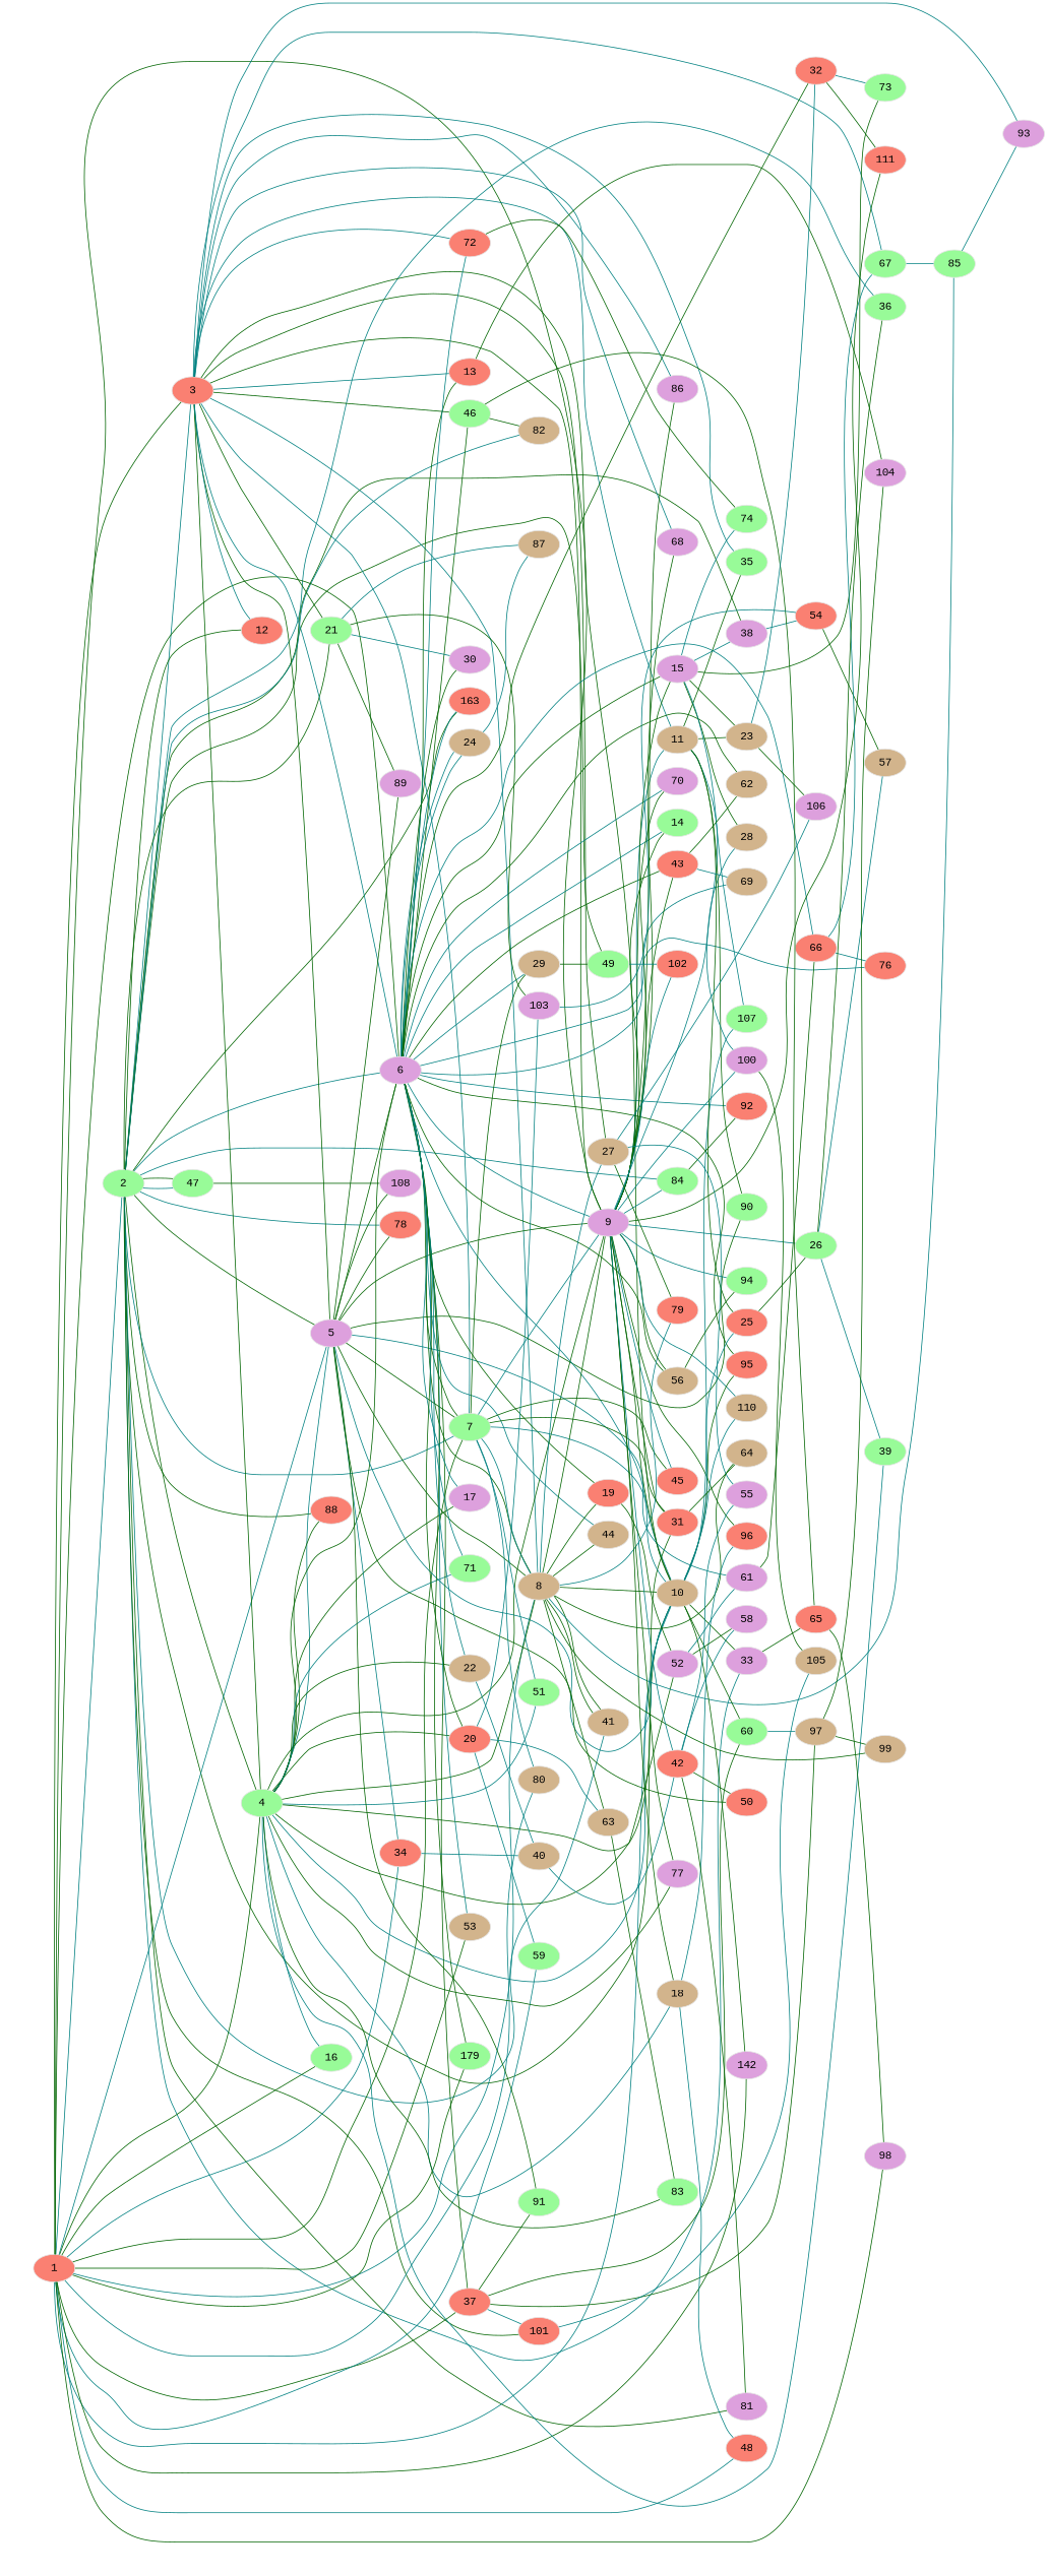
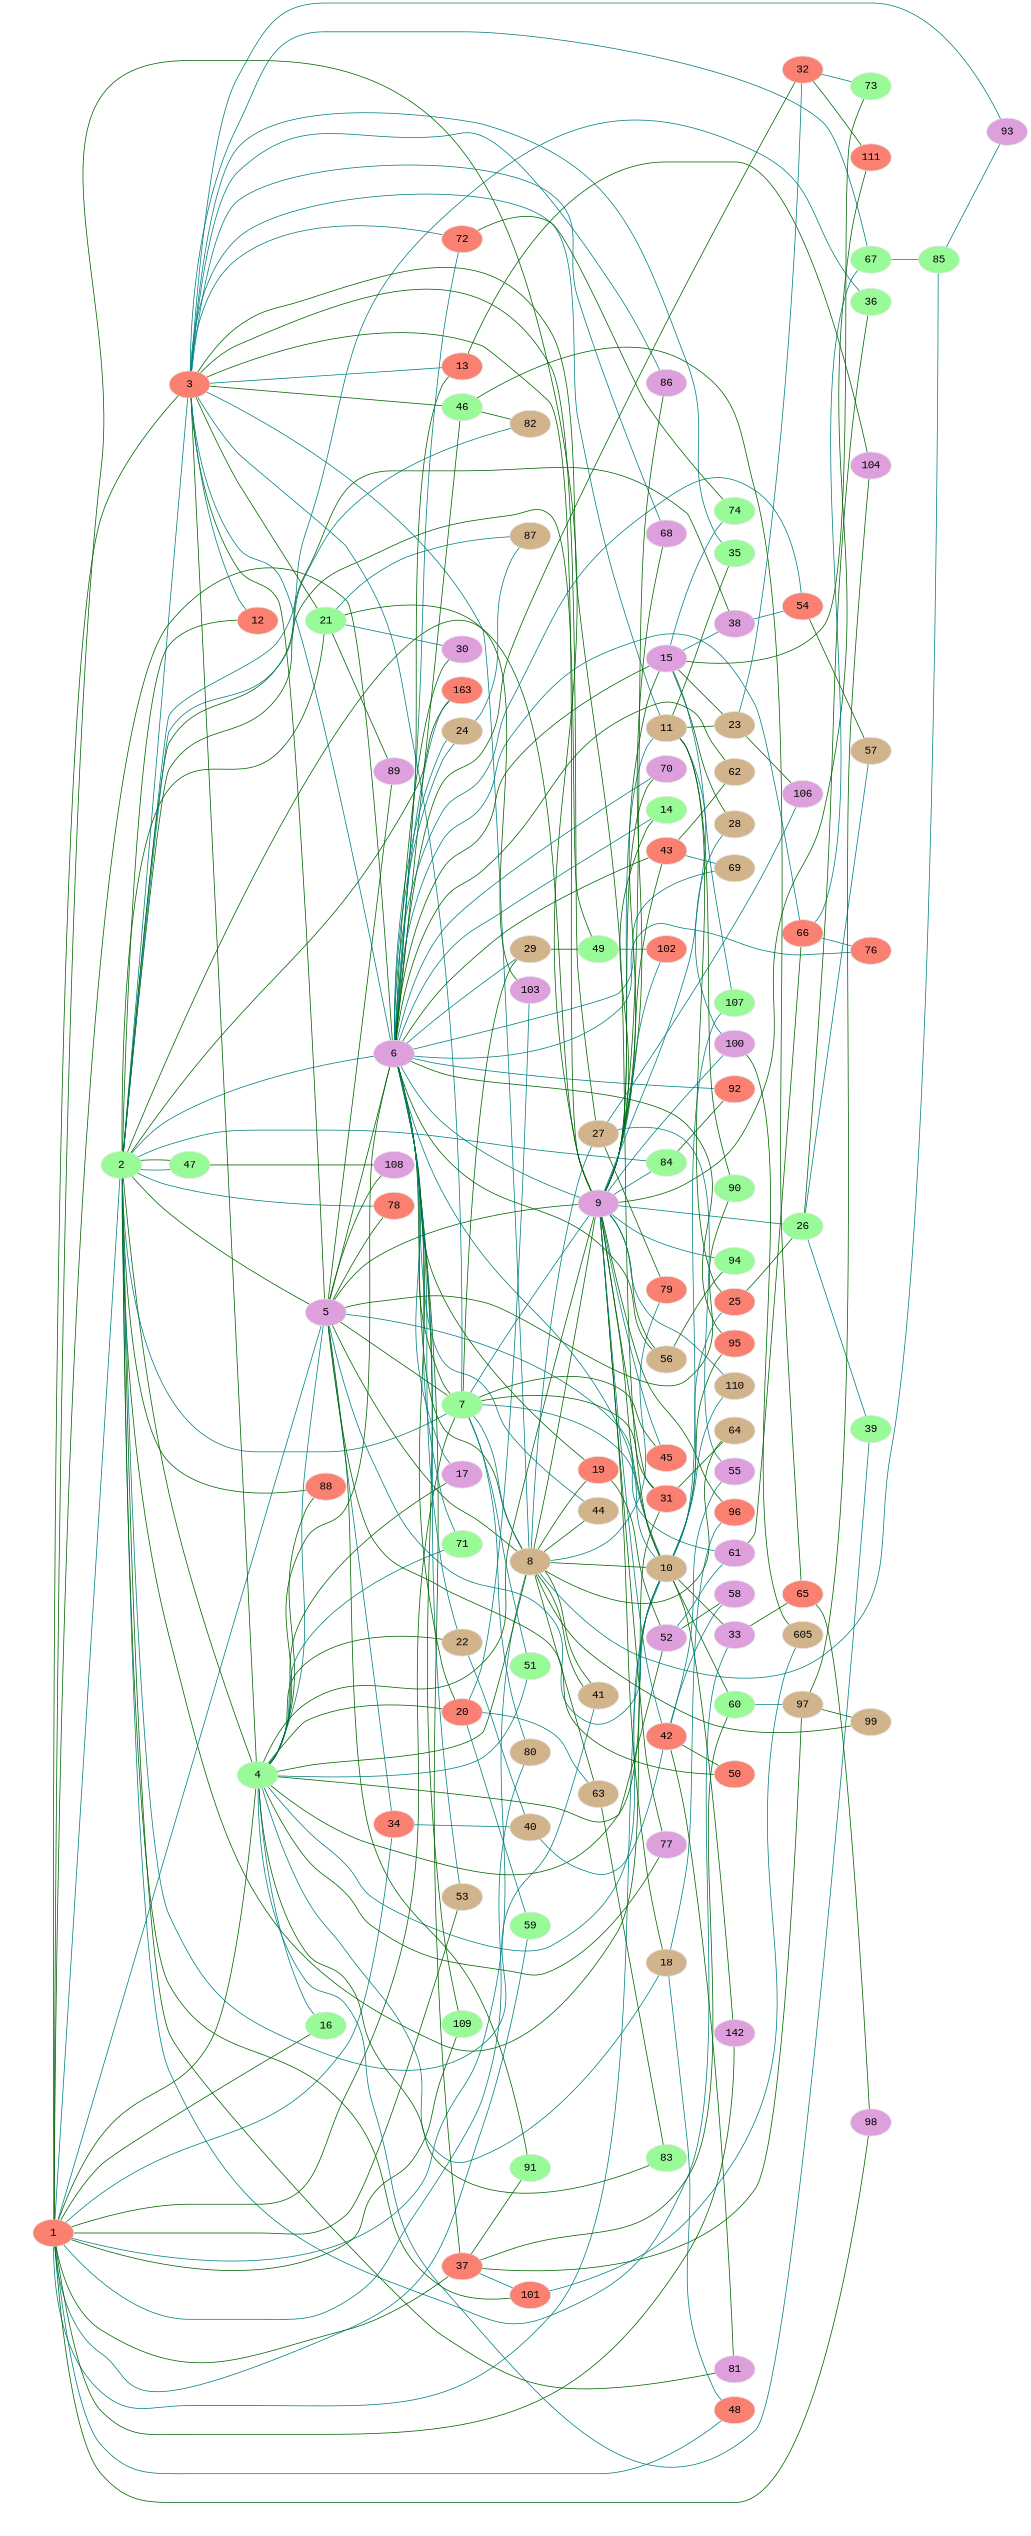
  graph {
    fontname="Liberation Mono"
    rankdir=LR
    node [color=gray90 fillcolor=salmon fontname="Liberation Mono" style=filled]
    edge [color=darkgreen fontname="Liberation Mono"]
    2 [fillcolor=palegreen]
    1
    3
    4 [fillcolor=palegreen]
    5 [fillcolor=plum]
    6 [fillcolor=plum]
    7 [fillcolor=palegreen]
    8 [fillcolor=tan]
    9 [fillcolor=plum]
    10 [fillcolor=tan]
    16 [fillcolor=palegreen]
    34
    37
    48
    53 [fillcolor=tan]
    59 [fillcolor=palegreen]
    80 [fillcolor=tan]
    98 [fillcolor=plum]
-   109 [fillcolor=palegreen label=179]
+   109 [fillcolor=palegreen]
    n20 [fillcolor=plum label=142]
    12
    21 [fillcolor=palegreen]
    33 [fillcolor=plum]
    36 [fillcolor=palegreen]
    38 [fillcolor=plum]
    47 [fillcolor=palegreen]
    49 [fillcolor=palegreen]
    78
    81 [fillcolor=plum]
    82 [fillcolor=tan]
    84 [fillcolor=palegreen]
    88
    101
    n34 [label=163]
    41 [fillcolor=tan]
    11 [fillcolor=tan]
    13
    27 [fillcolor=tan]
    35 [fillcolor=palegreen]
    46 [fillcolor=palegreen]
    67 [fillcolor=palegreen]
    68 [fillcolor=plum]
    72
    86 [fillcolor=plum]
    93 [fillcolor=plum]
    17 [fillcolor=plum]
    18 [fillcolor=tan]
    20
    22 [fillcolor=tan]
    39 [fillcolor=palegreen]
    51 [fillcolor=palegreen]
    52 [fillcolor=plum]
    71 [fillcolor=palegreen]
    77 [fillcolor=plum]
    83 [fillcolor=palegreen]
    31
    50
    61 [fillcolor=plum]
    89 [fillcolor=plum]
    90 [fillcolor=palegreen]
    91 [fillcolor=palegreen]
    108 [fillcolor=plum]
    14 [fillcolor=palegreen]
    15 [fillcolor=plum]
    19
    24 [fillcolor=tan]
    29 [fillcolor=tan]
    30 [fillcolor=plum]
    32
    43
    44 [fillcolor=tan]
    54
    56 [fillcolor=tan]
    62 [fillcolor=tan]
    66
    69 [fillcolor=tan]
    70 [fillcolor=plum]
    76
    92
    95
    45
    63 [fillcolor=tan]
    64 [fillcolor=tan]
    79
    85 [fillcolor=palegreen]
    99 [fillcolor=tan]
    26 [fillcolor=palegreen]
    28 [fillcolor=tan]
    42
    94 [fillcolor=palegreen]
    96
    100 [fillcolor=plum]
    102
    110 [fillcolor=tan]
    111
    25
    60 [fillcolor=palegreen]
    107 [fillcolor=palegreen]
    40 [fillcolor=tan]
    97 [fillcolor=tan]
    103 [fillcolor=plum]
    87 [fillcolor=tan]
    65
-   105 [fillcolor=tan]
+   105 [fillcolor=tan label=605]
    23 [fillcolor=tan]
    104 [fillcolor=plum]
    106 [fillcolor=plum]
    55 [fillcolor=plum]
    74 [fillcolor=palegreen]
    58 [fillcolor=plum]
    73 [fillcolor=palegreen]
    57 [fillcolor=tan]
    2 -- 3 [color=teal]
    2 -- 4
    2 -- 5
    2 -- 6 [color=teal]
    2 -- 7 [color=teal]
+   2 -- 9
    2 -- 10
    2 -- 12
    2 -- 21
    2 -- 33 [color=teal]
    2 -- 36 [color=teal]
    2 -- 38
    2 -- 47 [color=teal]
    2 -- 47
    2 -- 49
    2 -- 78 [color=teal]
    2 -- 81
    2 -- 82 [color=teal]
    2 -- 84 [color=teal]
    2 -- 88
    2 -- 101
    2 -- n34
    2 -- 41 [color=teal]
    1 -- 2 [color=teal]
    1 -- 3
    1 -- 4
    1 -- 5 [color=teal]
    1 -- 6
    1 -- 7
    1 -- 8 [color=teal]
    1 -- 9
    1 -- 10 [color=teal]
    1 -- 16
    1 -- 34 [color=teal]
    1 -- 37
    1 -- 48 [color=teal]
    1 -- 53
    1 -- 59 [color=teal]
    1 -- 80 [color=teal]
    1 -- 98
    1 -- 109
    1 -- n20
    3 -- 4
    3 -- 5
    3 -- 6 [color=teal]
    3 -- 7 [color=teal]
    3 -- 8 [color=teal]
    3 -- 9
    3 -- 10
    3 -- 12 [color=teal]
    3 -- 21
    3 -- 11 [color=teal]
    3 -- 13 [color=teal]
    3 -- 27
    3 -- 35 [color=teal]
    3 -- 46
    3 -- 67 [color=teal]
    3 -- 68 [color=teal]
    3 -- 72 [color=teal]
    3 -- 86 [color=teal]
    3 -- 93 [color=teal]
    4 -- 5 [color=teal]
    4 -- 6
    4 -- 8
    4 -- 9
    4 -- 10 [color=teal]
    4 -- 16 [color=teal]
    4 -- 88
    4 -- 17
    4 -- 18 [color=teal]
    4 -- 20
    4 -- 22
    4 -- 39 [color=teal]
    4 -- 51 [color=teal]
    4 -- 52
    4 -- 71 [color=teal]
    4 -- 77
    4 -- 83
    4 -- 31
    5 -- 6
    5 -- 7
    5 -- 8
    5 -- 9
    5 -- 10 [color=teal]
    5 -- 34 [color=teal]
    5 -- 78
    5 -- 50
    5 -- 61 [color=teal]
    5 -- 89
    5 -- 90
    5 -- 91
    5 -- 108
    6 -- 7
    6 -- 8
    6 -- 9 [color=teal]
    6 -- 10 [color=teal]
    6 -- 37
    6 -- 53 [color=teal]
    6 -- 109
    6 -- n34 [color=teal]
    6 -- 13
    6 -- 46
    6 -- 72 [color=teal]
    6 -- 17 [color=teal]
    6 -- 20
    6 -- 22 [color=teal]
    6 -- 71 [color=teal]
    6 -- 14 [color=teal]
    6 -- 15
    6 -- 19
    6 -- 24 [color=teal]
    6 -- 24 [color=teal]
    6 -- 29 [color=teal]
    6 -- 30
    6 -- 32
    6 -- 43
    6 -- 44 [color=teal]
-   103 -- 54 [color=teal]
+   6 -- 54 [color=teal]
    6 -- 56
    6 -- 62
    6 -- 66 [color=teal]
    6 -- 69 [color=teal]
    6 -- 70 [color=teal]
    6 -- 76 [color=teal]
    6 -- 92 [color=teal]
    6 -- 95
    7 -- 8 [color=teal]
    7 -- 9 [color=teal]
    7 -- 10 [color=teal]
    7 -- 80 [color=teal]
    7 -- 51 [color=teal]
    7 -- 31
    7 -- 29
    7 -- 45
    8 -- 9
    8 -- 10
    8 -- 41
    8 -- 41
    8 -- 27 [color=teal]
    8 -- 19
    8 -- 44
    8 -- 63
    8 -- 64
    8 -- 79 [color=teal]
    8 -- 85 [color=teal]
    8 -- 99
    9 -- 10
    9 -- 84 [color=teal]
    9 -- 11 [color=teal]
    9 -- 68
    9 -- 86
    9 -- 18
    9 -- 77
    9 -- 31
    9 -- 14
    9 -- 15
    9 -- 43
    9 -- 56
    9 -- 70
    9 -- 45 [color=teal]
    9 -- 26 [color=teal]
    9 -- 28 [color=teal]
    9 -- 42 [color=teal]
    9 -- 94 [color=teal]
    9 -- 96
    9 -- 100 [color=teal]
    9 -- 102 [color=teal]
    9 -- 110 [color=teal]
    9 -- 111
    10 -- n20
    10 -- 33
    10 -- 95
    10 -- 110 [color=teal]
    10 -- 25 [color=teal]
    10 -- 60
    10 -- 107 [color=teal]
    34 -- 40 [color=teal]
    37 -- 101 [color=teal]
    37 -- 91
    37 -- 60
    37 -- 97
    21 -- 89
    21 -- 30 [color=teal]
    21 -- 103
    21 -- 87 [color=teal]
    33 -- 65
    38 -- 54 [color=teal]
    47 -- 108
    49 -- 102 [color=teal]
    84 -- 92
    101 -- 105 [color=teal]
    11 -- 35
    11 -- 90
    11 -- 100 [color=teal]
    11 -- 25
    11 -- 23
    13 -- 104
    27 -- 79
    27 -- 106 [color=teal]
    27 -- 55 [color=teal]
    46 -- 82
    46 -- 65
    67 -- 85 [color=teal]
    72 -- 74
    18 -- 48 [color=teal]
    18 -- 96 [color=teal]
    20 -- 59 [color=teal]
    20 -- 63 [color=teal]
    20 -- 103 [color=teal]
    22 -- 40 [color=teal]
    52 -- 61 [color=teal]
    52 -- 58
    31 -- 64
    61 -- 66
    15 -- 38 [color=teal]
    15 -- 28
    15 -- 107 [color=teal]
    15 -- 23
    15 -- 74 [color=teal]
    15 -- 73
    19 -- 52
    24 -- 87 [color=teal]
    29 -- 49
    32 -- 111
    32 -- 73 [color=teal]
    43 -- 62
    43 -- 69 [color=teal]
    54 -- 57
    56 -- 94
    66 -- 67 [color=teal]
    66 -- 76 [color=teal]
    63 -- 83
    85 -- 93 [color=teal]
    26 -- 36
    26 -- 39 [color=teal]
    26 -- 57 [color=teal]
    42 -- 81
    42 -- 50
    42 -- 55 [color=teal]
    42 -- 58 [color=teal]
    100 -- 105
    25 -- 26
    60 -- 97 [color=teal]
    40 -- 42 [color=teal]
    97 -- 99
    97 -- 104
    65 -- 98
    23 -- 32 [color=teal]
    23 -- 106
  }
